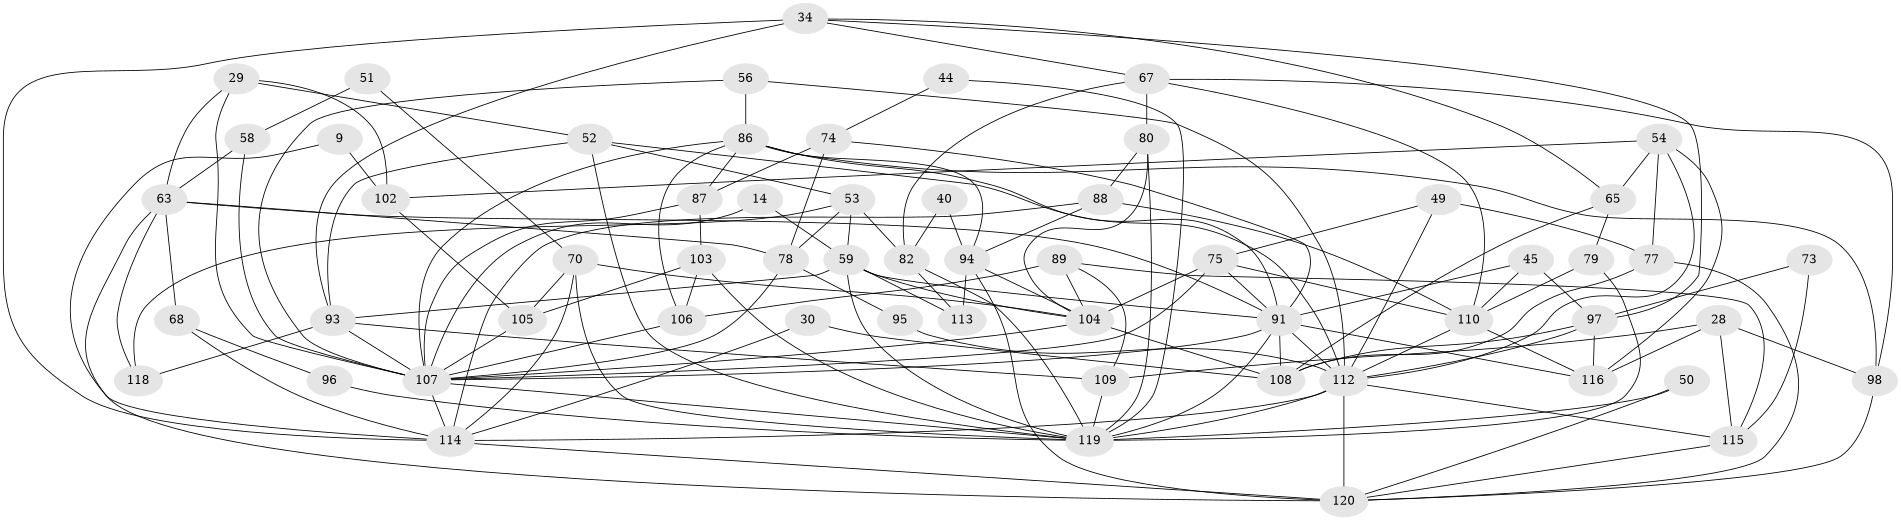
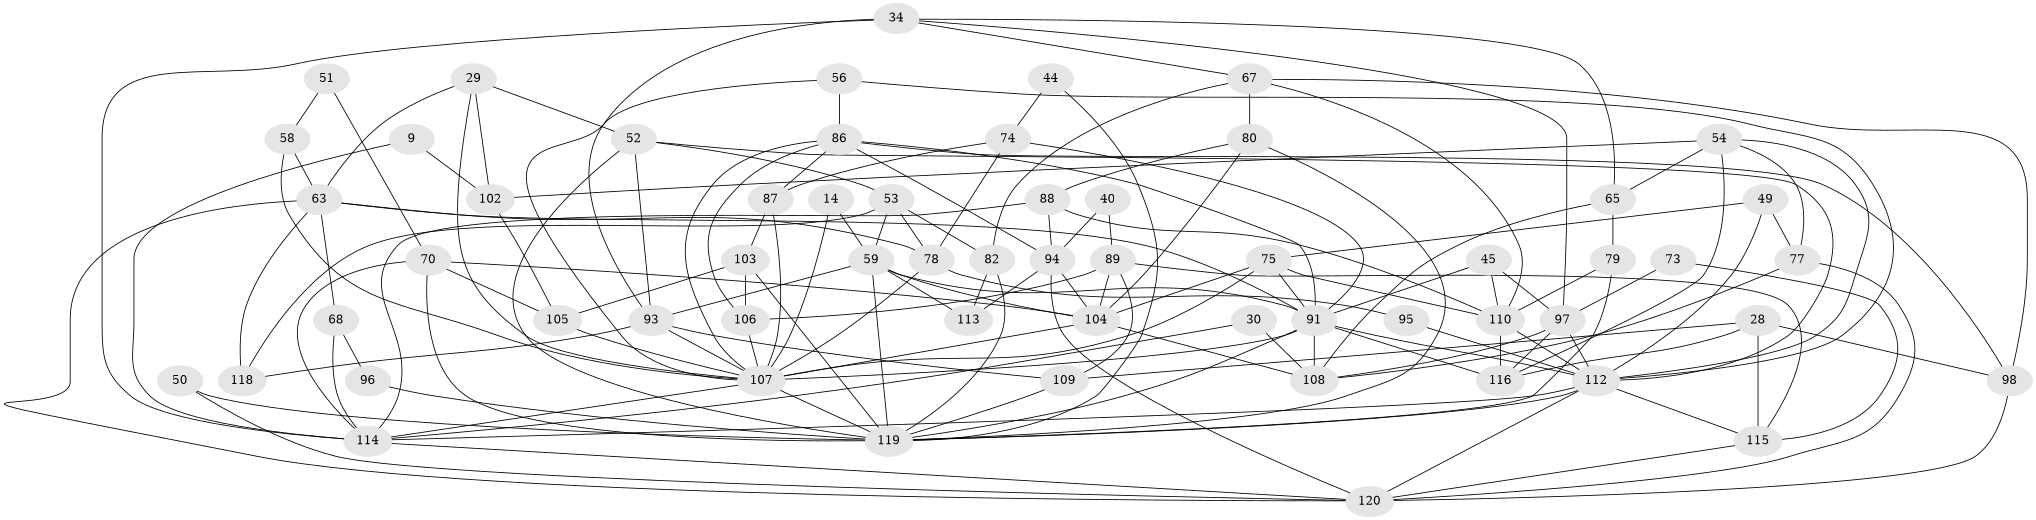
  graph {
    node [color=gray90 style=filled]
    9
    102
    114 [super="+101"]
    105
    120 [super="+117"]
    59 [super="+4+33+57"]
    93 [super="+12"]
    119 [super="+64+69"]
    91 [super="+1+81+83"]
    104 [super="+39"]
    113
    14
    107 [super="+2+75+66+48"]
    28 [super="+16+17"]
    98
    109
    115
    116 [super="+35"]
    29
    52
    63 [super="+6"]
    112 [super="+42+41+111"]
    53
    78 [super="+20"]
    118
    68
    108 [super="+7+38"]
    30
    34
    65
    67 [super="+47"]
    97 [super="+25+31"]
    79 [super="+62"]
    110 [super="+84"]
    82
    80
    89 [super="+37"]
    106 [super="+90"]
    40
    94 [super="+71"]
    44
    74
    87
    45
    n45 [label=75 super="+23"]
    49
    77
    50
    51
    58
    70 [super="+21"]
    95
    54 [super="+36"]
    86 [super="+19"]
    56
    96
    88 [super="+85"]
    73
    103
    9 -- 102
    9 -- 114
    102 -- 105
    114 -- 120
    105 -- 107
    59 -- 93
    59 -- 119 [weight=3]
    59 -- 91
    59 -- 104
    59 -- 113
    93 -- 107 [weight=4]
    93 -- 109
    93 -- 118
    91 -- 119 [weight=2]
    91 -- 107
    91 -- 116
    91 -- 112 [weight=3]
    91 -- 108 [weight=3]
    104 -- 107
    104 -- 108
    14 -- 59
    14 -- 107
    107 -- 114
    107 -- 119 [weight=4]
    28 -- 98
    28 -- 109
    28 -- 115 [weight=2]
    28 -- 116 [weight=2]
    98 -- 120
    109 -- 119
    115 -- 120
    29 -- 102
    29 -- 107
    29 -- 52
    29 -- 63
    52 -- 93
    52 -- 119
    52 -- 112
    52 -- 53
    63 -- 120 [weight=2]
    63 -- 91 [weight=3]
    63 -- 78
    63 -- 118
    63 -- 68
    112 -- 114
    112 -- 120 [weight=3]
    112 -- 119 [weight=2]
    112 -- 115
    53 -- 59
    53 -- 78
    53 -- 118
    53 -- 82
    78 -- 107
    78 -- 95
    68 -- 114 [weight=2]
    68 -- 96
    30 -- 114
    30 -- 108
    34 -- 114 [weight=2]
    34 -- 93
    34 -- 65
    34 -- 67
    34 -- 97
    65 -- 108
    65 -- 79
    67 -- 98
    67 -- 110
    67 -- 82
    67 -- 80
    97 -- 116 [weight=2]
    97 -- 112
    97 -- 108 [weight=2]
    79 -- 119
    79 -- 110 [weight=2]
    110 -- 116
    110 -- 112
    82 -- 119 [weight=2]
    82 -- 113
    80 -- 119
    80 -- 104
    80 -- 88
    89 -- 104
    89 -- 109
    89 -- 115
    89 -- 106 [weight=2]
    106 -- 107
-   40 -- 82
+   40 -- 89
    40 -- 94
    94 -- 120 [weight=2]
    94 -- 104
    94 -- 113
    44 -- 119
    44 -- 74
    74 -- 91
    74 -- 78
    74 -- 87
    87 -- 107
    87 -- 103
    45 -- 91
    45 -- 97
    45 -- 110
    n45 -- 91
    n45 -- 104 [weight=2]
    n45 -- 107 [weight=2]
    n45 -- 110
    49 -- 112
    49 -- n45
    49 -- 77
    77 -- 120
    77 -- 108
    50 -- 120
    50 -- 119
    51 -- 58
    51 -- 70
    58 -- 107
    58 -- 63
    70 -- 114
    70 -- 105
    70 -- 119
    70 -- 104
    95 -- 112
    54 -- 102
    54 -- 116
    54 -- 112
    54 -- 65
    54 -- 77
    86 -- 91
    86 -- 107
    86 -- 98
    86 -- 106
    86 -- 94
    86 -- 87
    56 -- 107
    56 -- 112
    56 -- 86
    96 -- 119
    88 -- 114 [weight=2]
    88 -- 110
    88 -- 94 [weight=2]
    73 -- 115
    73 -- 97
    103 -- 105
    103 -- 119
    103 -- 106
  }
